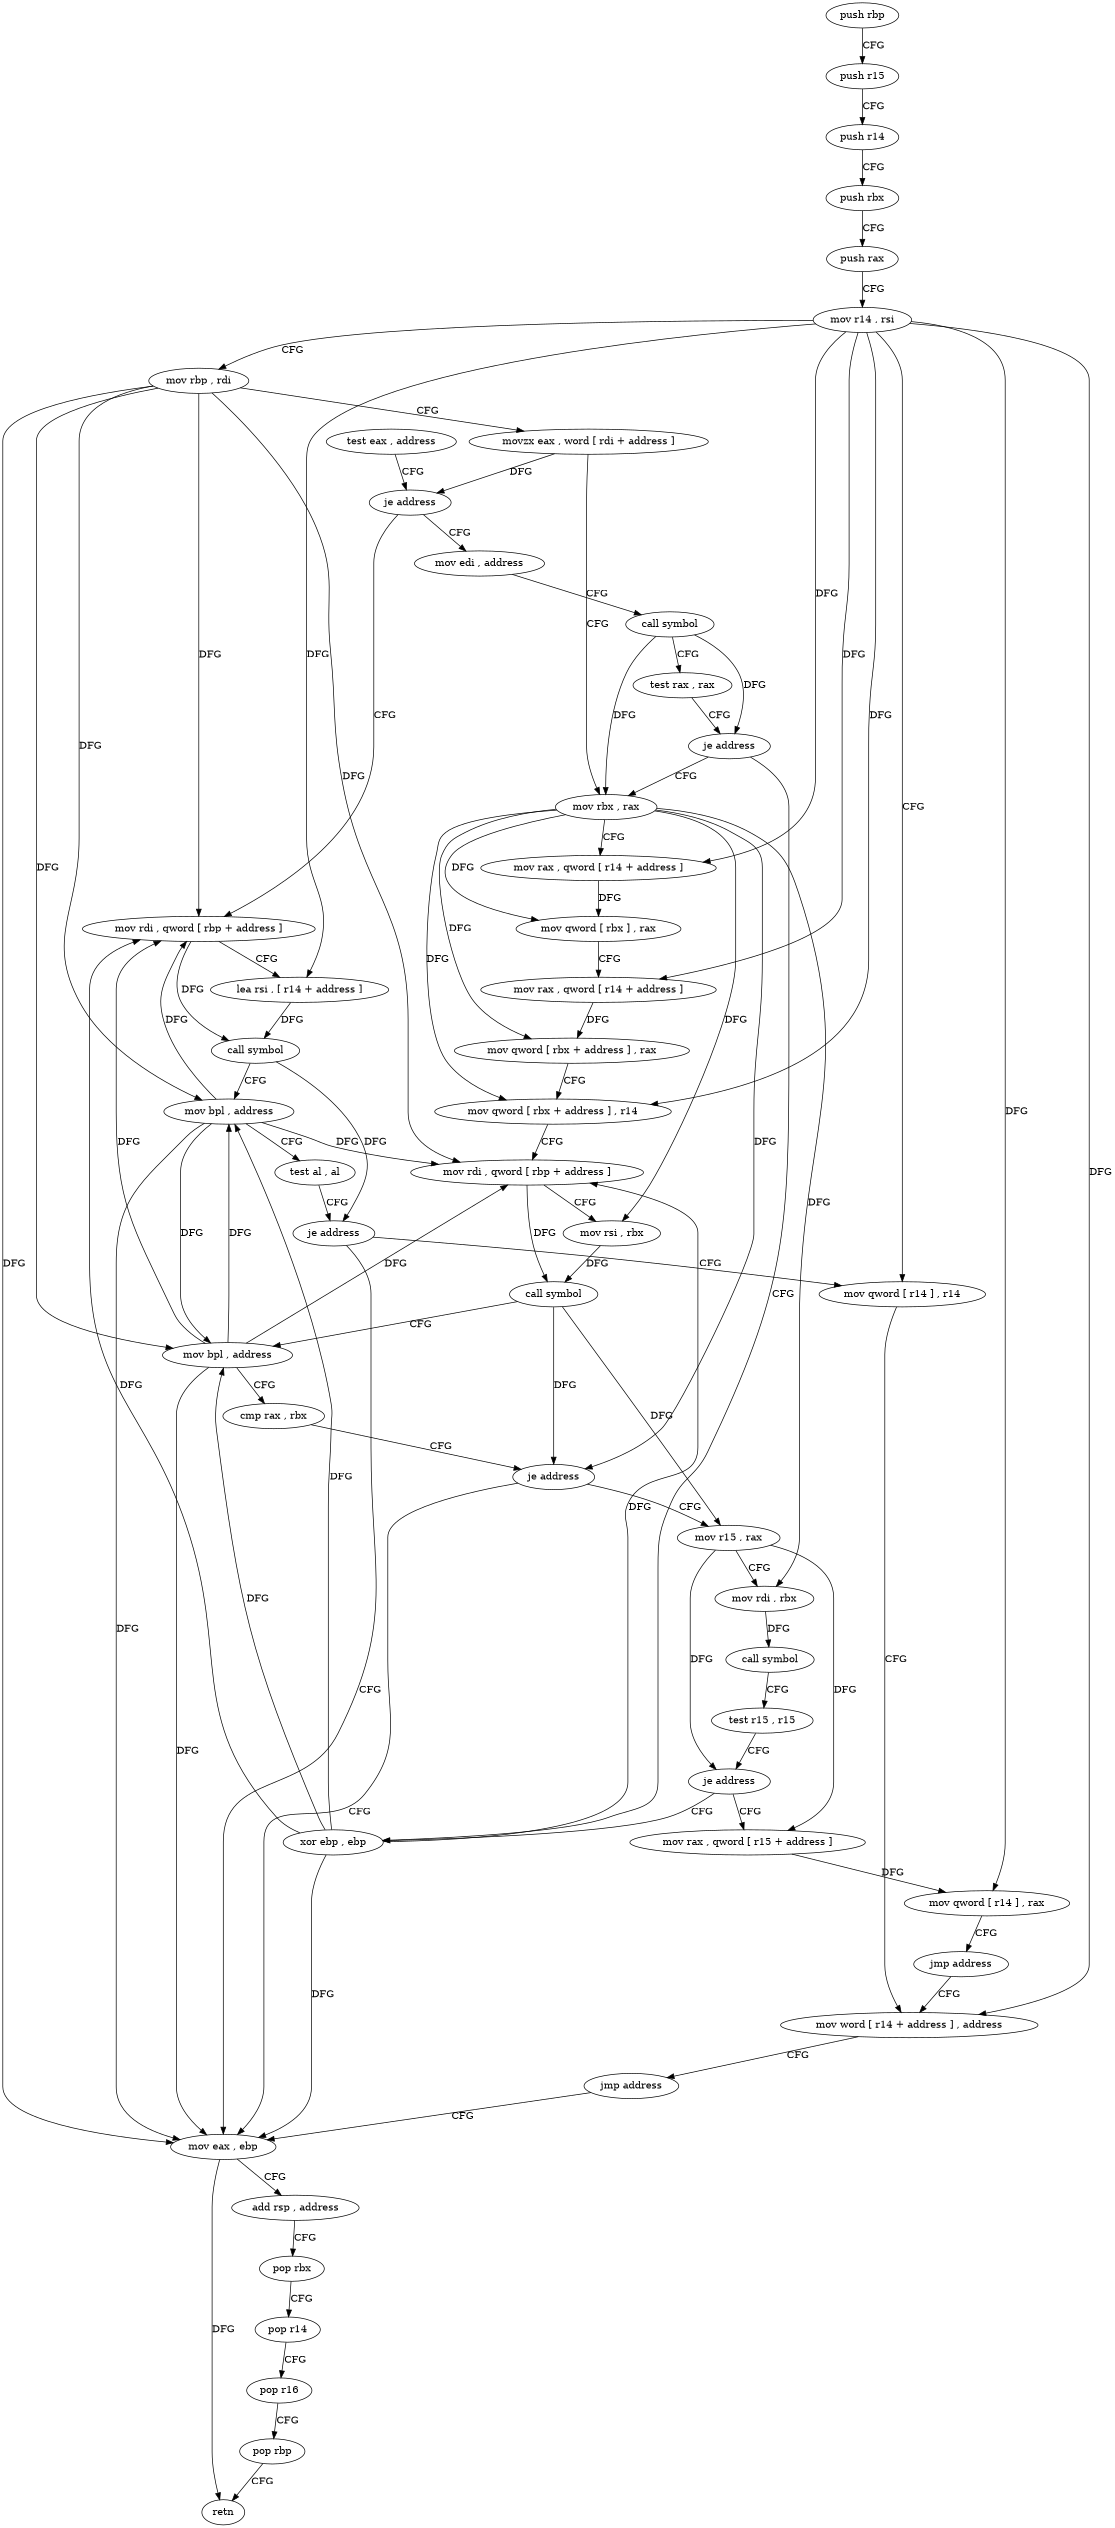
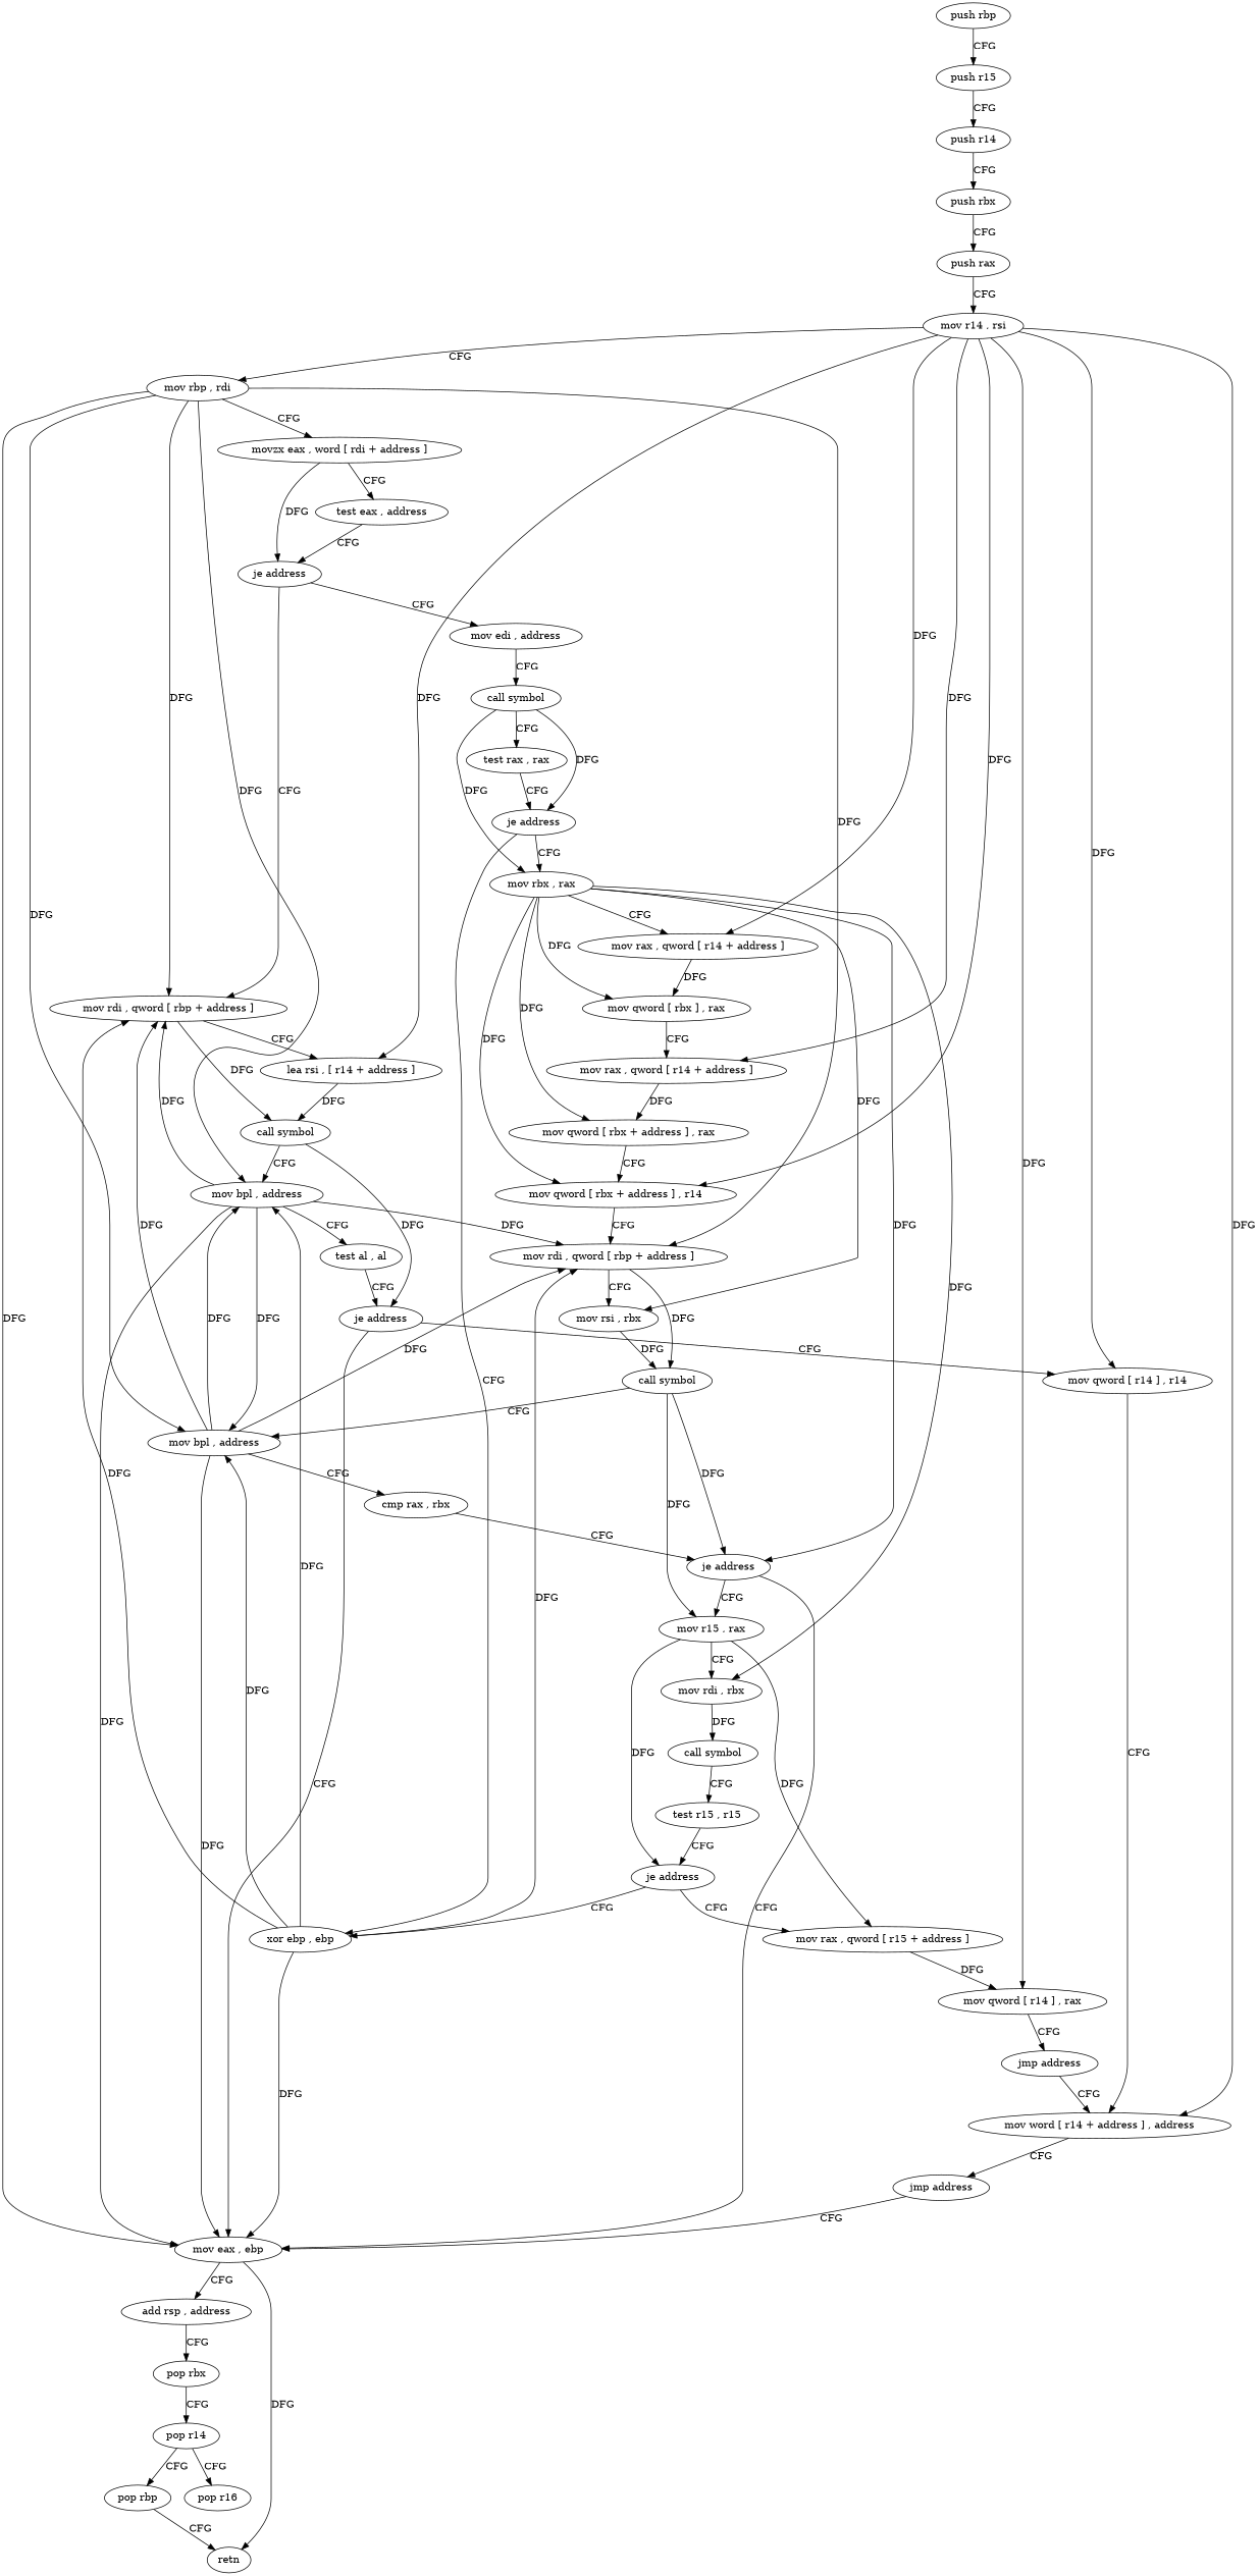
  digraph {
    n1 [label="push rbp"]
    n2 [label="push r15"]
    n3 [label="push r14"]
    n4 [label="push rbx"]
    n5 [label="push rax"]
    n6 [label="mov r14 , rsi"]
    n7 [label="mov rbp , rdi"]
    n8 [label="lea rsi , [ r14 + address ]"]
    n9 [label="mov qword [ r14 ] , r14"]
    n10 [label="mov word [ r14 + address ] , address"]
    n11 [label="mov rax , qword [ r14 + address ]"]
    n12 [label="mov rax , qword [ r14 + address ]"]
    n13 [label="mov qword [ rbx + address ] , r14"]
    n14 [label="mov qword [ r14 ] , rax"]
    n15 [label="movzx eax , word [ rdi + address ]"]
    n16 [label="mov rdi , qword [ rbp + address ]"]
    n17 [label="mov bpl , address"]
    n18 [label="mov eax , ebp"]
    n19 [label="mov rdi , qword [ rbp + address ]"]
    n20 [label="mov bpl , address"]
    n21 [label="call symbol"]
    n22 [label="jmp address"]
    n23 [label="mov qword [ rbx ] , rax"]
    n24 [label="mov qword [ rbx + address ] , rax"]
    n25 [label="jmp address"]
    n26 [label="test eax , address"]
    n27 [label="je address"]
    n28 [label="test al , al"]
    n29 [label="add rsp , address"]
    n30 [label=retn]
    n31 [label="mov rsi , rbx"]
    n32 [label="call symbol"]
    n33 [label="cmp rax , rbx"]
    n34 [label="mov edi , address"]
    n35 [label="call symbol"]
    n36 [label="je address"]
    n37 [label="test rax , rax"]
    n38 [label="je address"]
    n39 [label="mov rbx , rax"]
    n40 [label="pop rbx"]
    n41 [label="xor ebp , ebp"]
    n42 [label="je address"]
    n43 [label="mov rdi , rbx"]
    n44 [label="mov r15 , rax"]
    n45 [label="call symbol"]
    n46 [label="pop r14"]
    n47 [label="pop r16"]
    n48 [label="pop rbp"]
    n49 [label="je address"]
    n50 [label="mov rax , qword [ r15 + address ]"]
    n51 [label="test r15 , r15"]
    n1 -> n2 [label=CFG]
    n2 -> n3 [label=CFG]
    n3 -> n4 [label=CFG]
    n4 -> n5 [label=CFG]
    n5 -> n6 [label=CFG]
    n6 -> n7 [label=CFG]
    n6 -> n8 [label=DFG]
-   n6 -> n9 [label=CFG]
+   n6 -> n9 [label=DFG]
    n6 -> n10 [label=DFG]
    n6 -> n11 [label=DFG]
    n6 -> n12 [label=DFG]
    n6 -> n13 [label=DFG]
    n6 -> n14 [label=DFG]
    n7 -> n15 [label=CFG]
    n7 -> n16 [label=DFG]
    n7 -> n17 [label=DFG]
    n7 -> n18 [label=DFG]
    n7 -> n19 [label=DFG]
    n7 -> n20 [label=DFG]
    n8 -> n21 [label=DFG]
    n9 -> n10 [label=CFG]
    n10 -> n22 [label=CFG]
    n11 -> n23 [label=DFG]
    n12 -> n24 [label=DFG]
    n13 -> n19 [label=CFG]
    n14 -> n25 [label=CFG]
-   n15 -> n39 [label=CFG]
+   n15 -> n26 [label=CFG]
    n15 -> n27 [label=DFG]
    n16 -> n8 [label=CFG]
    n16 -> n21 [label=DFG]
    n17 -> n16 [label=DFG]
    n17 -> n18 [label=DFG]
    n17 -> n19 [label=DFG]
    n17 -> n20 [label=DFG]
    n17 -> n28 [label=CFG]
    n18 -> n29 [label=CFG]
    n18 -> n30 [label=DFG]
    n19 -> n31 [label=CFG]
    n19 -> n32 [label=DFG]
    n20 -> n16 [label=DFG]
    n20 -> n17 [label=DFG]
    n20 -> n18 [label=DFG]
    n20 -> n19 [label=DFG]
    n20 -> n33 [label=CFG]
    n21 -> n17 [label=CFG]
    n21 -> n36 [label=DFG]
    n22 -> n18 [label=CFG]
    n23 -> n12 [label=CFG]
    n24 -> n13 [label=CFG]
    n25 -> n10 [label=CFG]
    n26 -> n27 [label=CFG]
    n27 -> n16 [label=CFG]
    n27 -> n34 [label=CFG]
    n28 -> n36 [label=CFG]
    n29 -> n40 [label=CFG]
    n31 -> n32 [label=DFG]
    n32 -> n20 [label=CFG]
    n32 -> n42 [label=DFG]
    n32 -> n44 [label=DFG]
    n33 -> n42 [label=CFG]
    n34 -> n35 [label=CFG]
    n35 -> n37 [label=CFG]
    n35 -> n38 [label=DFG]
    n35 -> n39 [label=DFG]
    n36 -> n9 [label=CFG]
    n36 -> n18 [label=CFG]
    n37 -> n38 [label=CFG]
    n38 -> n39 [label=CFG]
    n38 -> n41 [label=CFG]
    n39 -> n11 [label=CFG]
    n39 -> n13 [label=DFG]
    n39 -> n23 [label=DFG]
    n39 -> n24 [label=DFG]
    n39 -> n31 [label=DFG]
    n39 -> n42 [label=DFG]
    n39 -> n43 [label=DFG]
    n40 -> n46 [label=CFG]
    n41 -> n16 [label=DFG]
    n41 -> n17 [label=DFG]
    n41 -> n18 [label=DFG]
    n41 -> n19 [label=DFG]
    n41 -> n20 [label=DFG]
    n42 -> n18 [label=CFG]
    n42 -> n44 [label=CFG]
    n43 -> n45 [label=DFG]
    n44 -> n43 [label=CFG]
    n44 -> n49 [label=DFG]
    n44 -> n50 [label=DFG]
    n45 -> n51 [label=CFG]
    n46 -> n47 [label=CFG]
-   n47 -> n48 [label=CFG]
+   n46 -> n48 [label=CFG]
    n48 -> n30 [label=CFG]
    n49 -> n41 [label=CFG]
    n49 -> n50 [label=CFG]
    n50 -> n14 [label=DFG]
    n51 -> n49 [label=CFG]
  }
